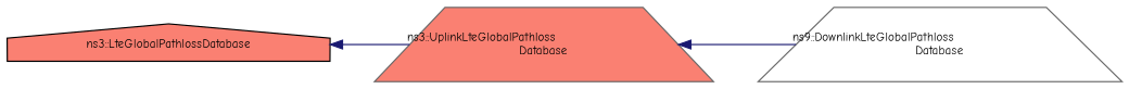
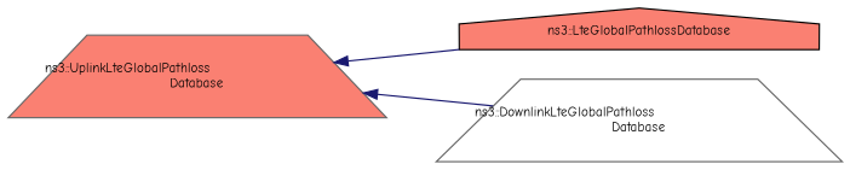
  digraph {
    fontname="Comic Neue"
    rankdir=LR
    node [color=gray40 fillcolor=salmon fontname="Comic Neue" fontsize=10 shape=trapezium style=filled]
    edge [color=midnightblue dir=back fontname="Comic Neue" fontsize=10 labelfontname=Helvetica labelfontsize=10 style=solid]
    n1 [color=black height=0.2 label="ns3::LteGlobalPathlossDatabase" shape=house width=0.4]
    n2 [height=0.2 label="ns3::UplinkLteGlobalPathloss\lDatabase" width=0.4]
-   n3 [fillcolor=white height=0.2 label="ns9::DownlinkLteGlobalPathloss\lDatabase" width=0.4]
-   n1 -> n2
+   n3 [fillcolor=white height=0.2 label="ns3::DownlinkLteGlobalPathloss\lDatabase" width=0.4]
+   n2 -> n1
    n2 -> n3
  }
